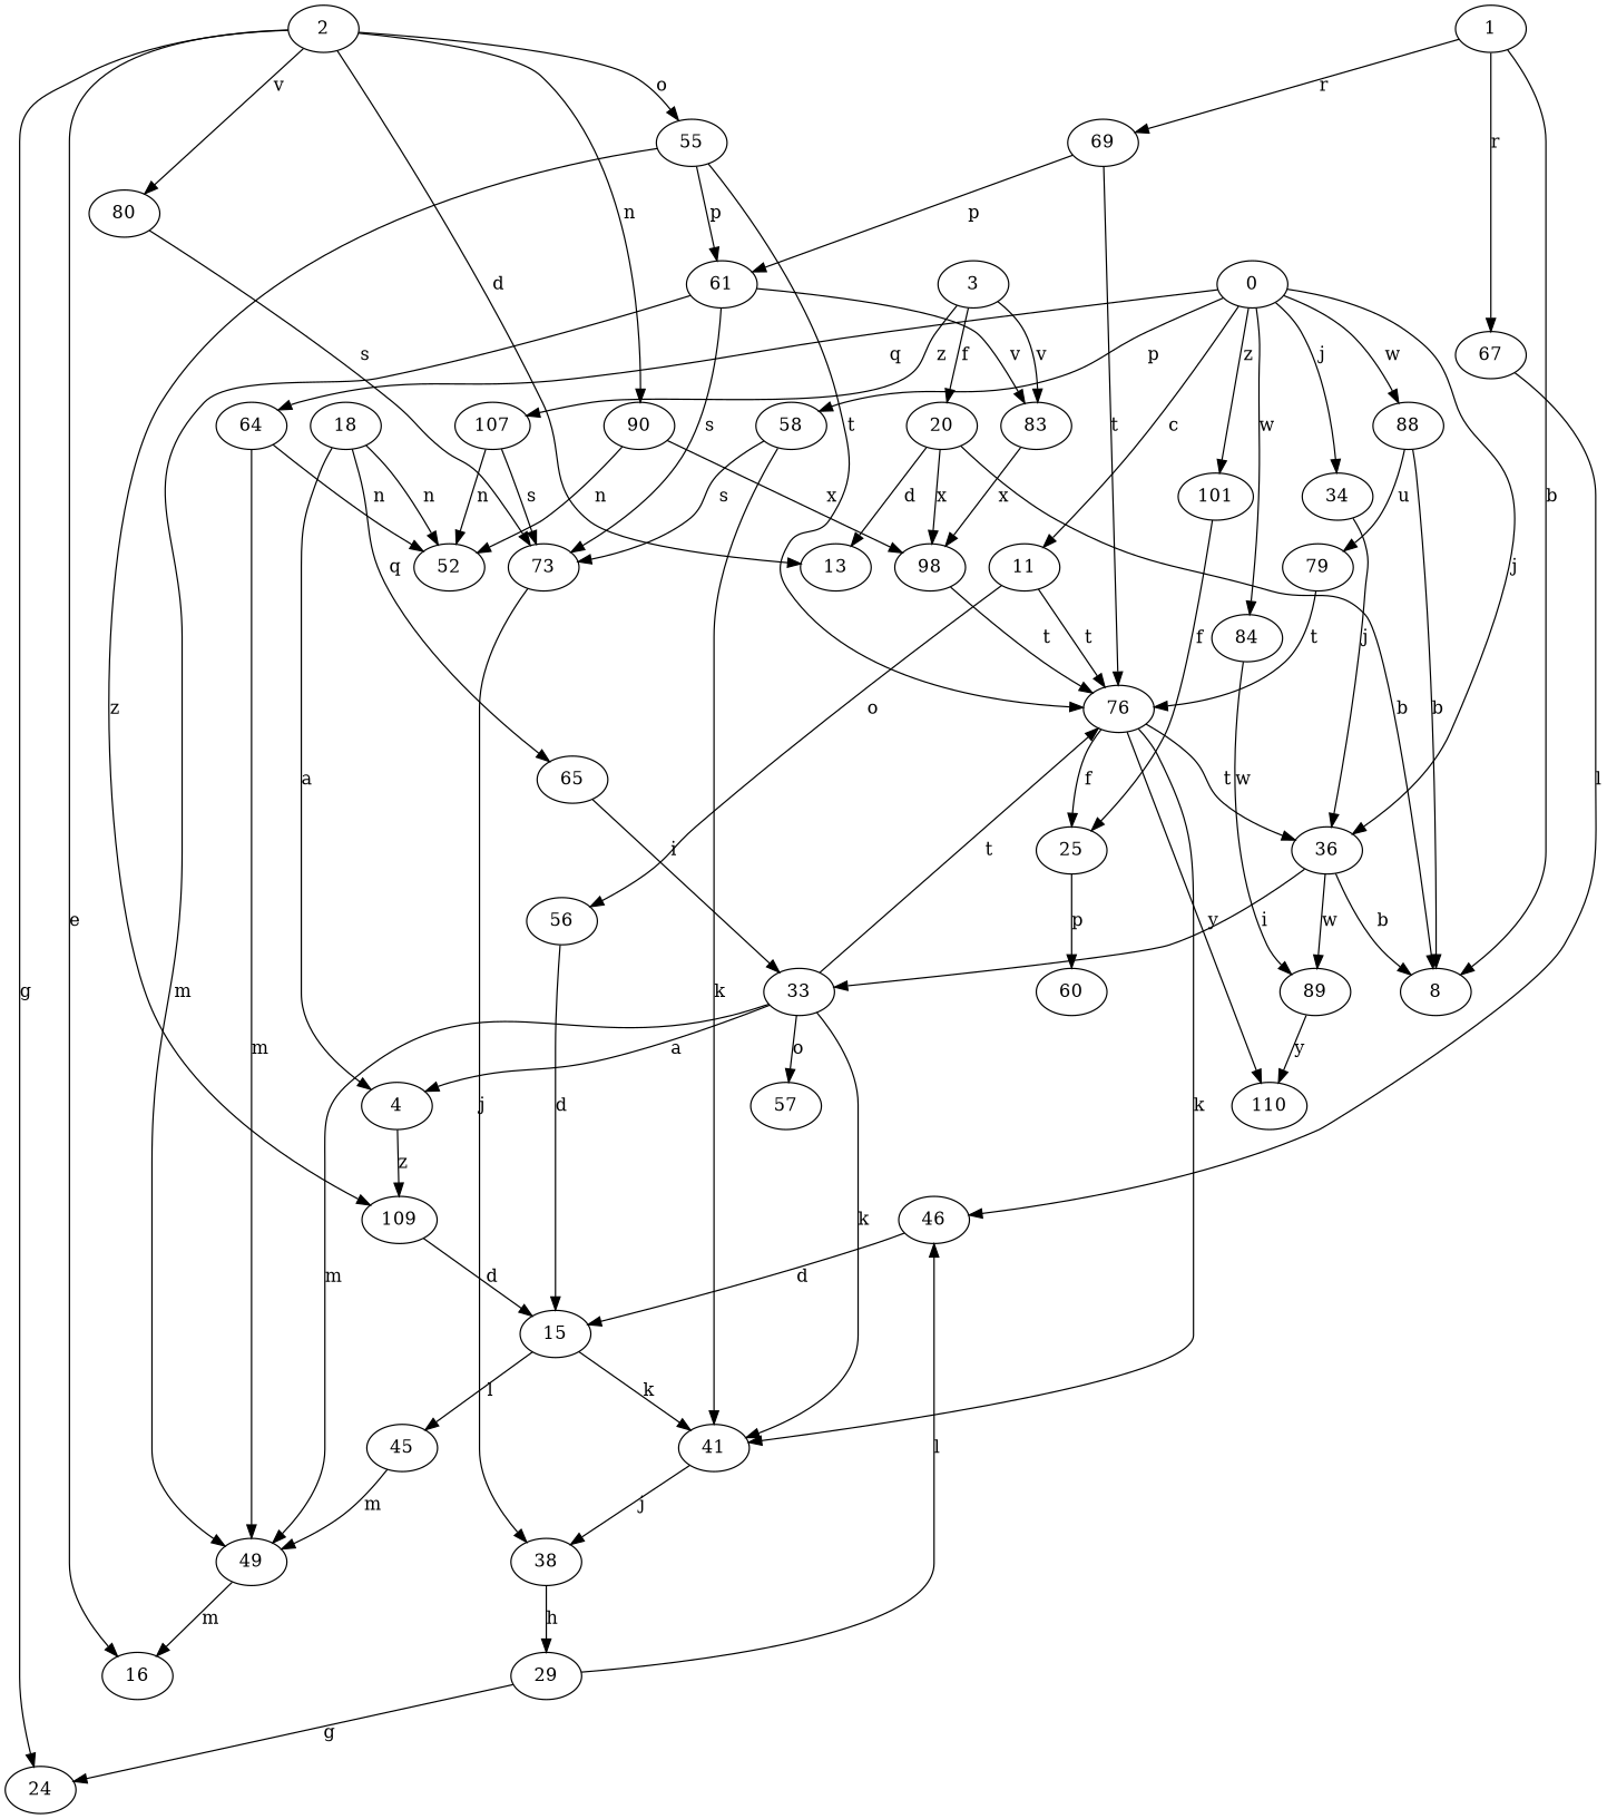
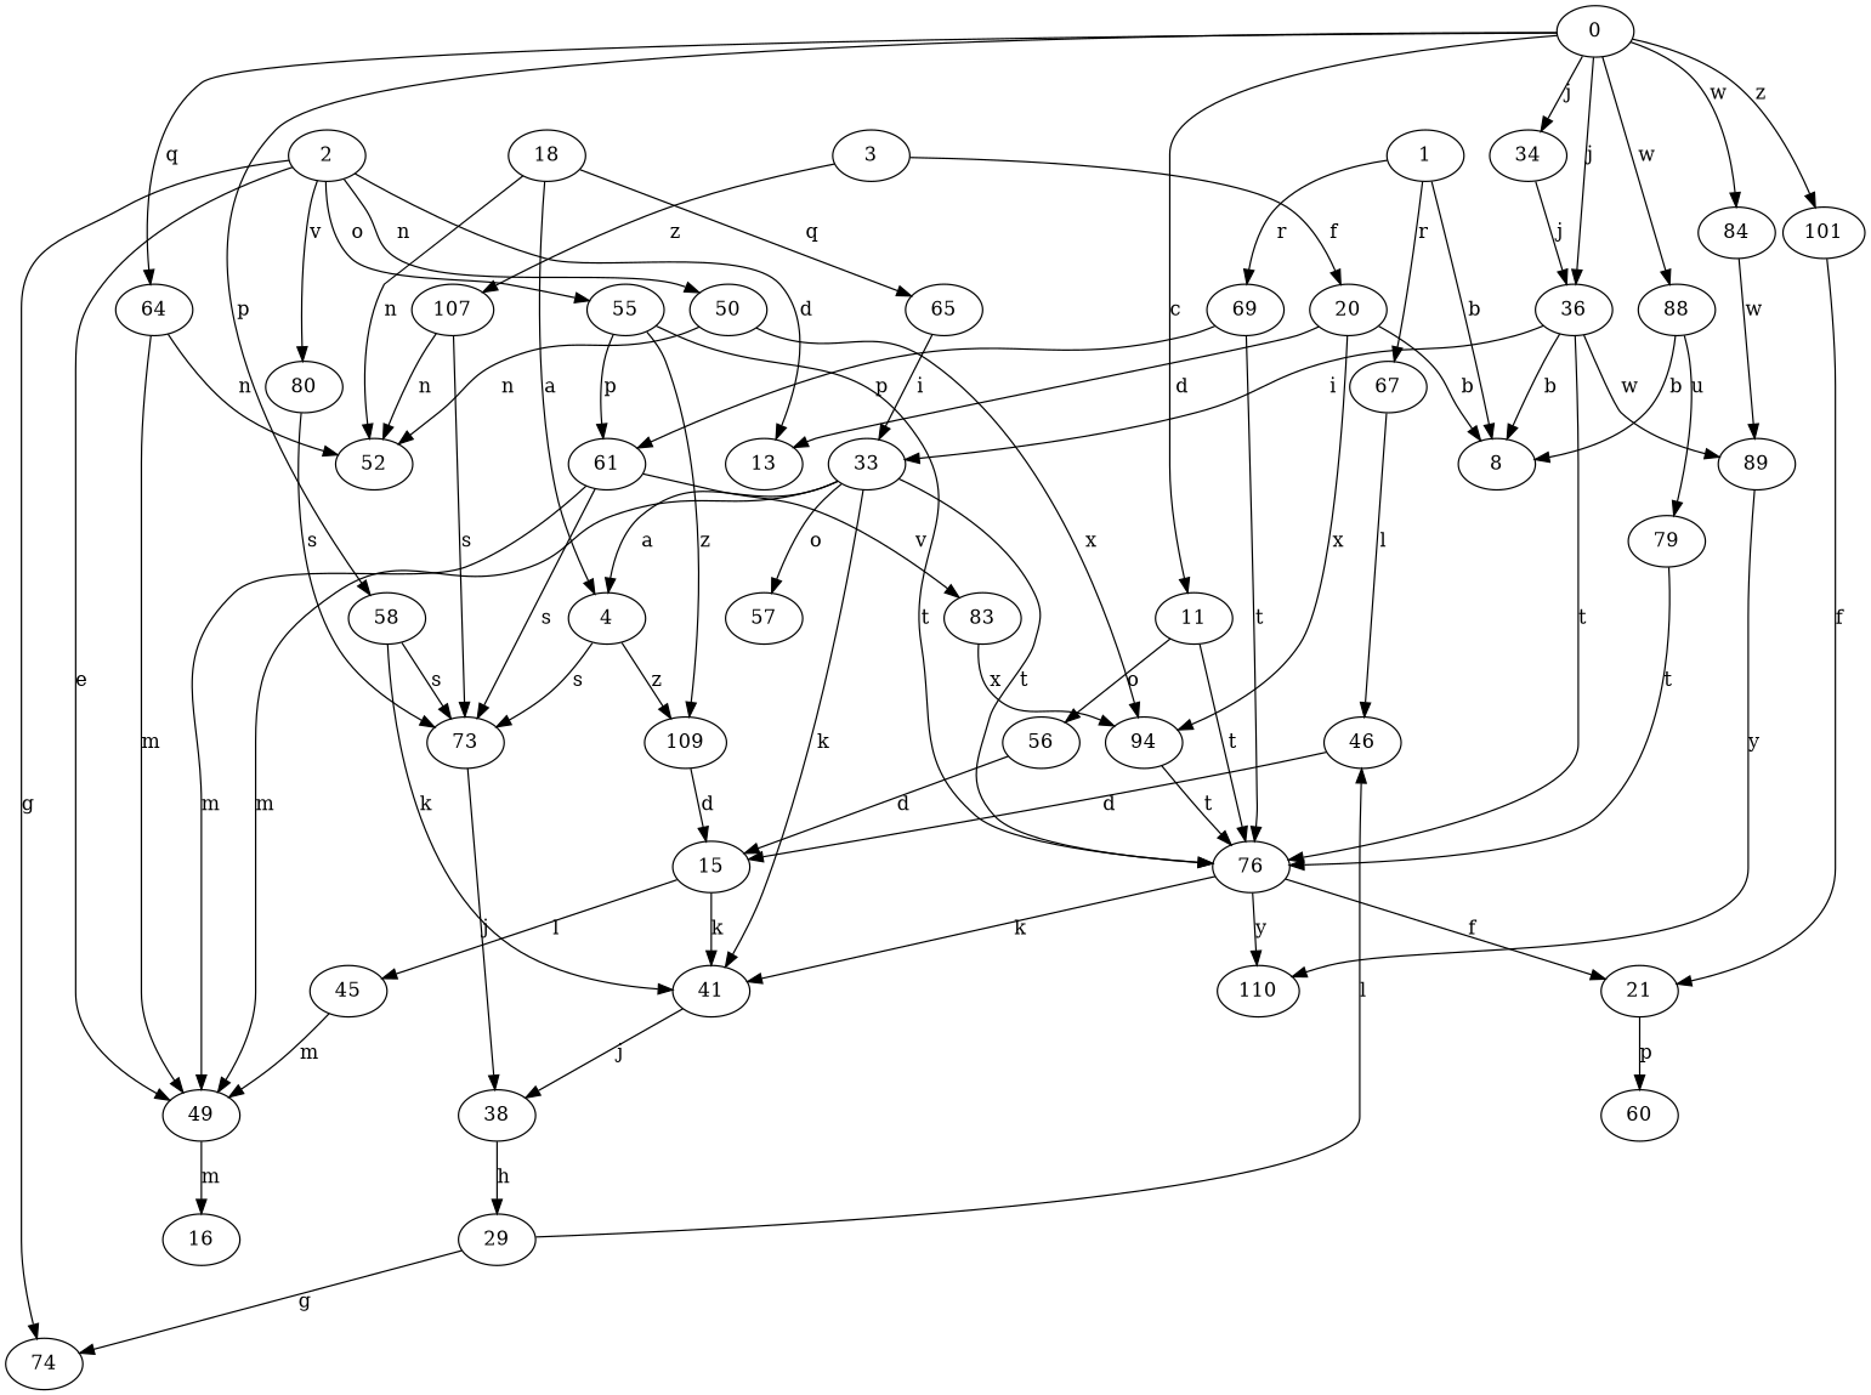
  strict digraph {
    1
    8
    67
    69
    46
    76
    61
    41
-   21 [label=25]
+   21
    n10 [label=110]
    2
    13
    16
-   24
-   50 [label=90]
+   24 [label=74]
+   50
    55
    80
    52
-   94 [label=98]
+   94
    109
    73
    3
    20
    83
    107
    4
    38
    15
    11
    56
    36
    33
    89
    45
    49
    18
    65
    60
    29
    57
    58
    0
    34
    64
    84
    88
    101
    79
    1 -> 8 [label=b]
    1 -> 67 [label=r]
    1 -> 69 [label=r]
    67 -> 46 [label=l]
    69 -> 76 [label=t]
    69 -> 61 [label=p]
    46 -> 15 [label=d]
    76 -> 41 [label=k]
    76 -> 21 [label=f]
    76 -> n10 [label=y]
    61 -> 73 [label=s]
    61 -> 83 [label=v]
    61 -> 49 [label=m]
    41 -> 38 [label=j]
    21 -> 60 [label=p]
    2 -> 13 [label=d]
-   2 -> 16 [label=e]
+   2 -> 49 [label=e]
    2 -> 24 [label=g]
    2 -> 50 [label=n]
    2 -> 55 [label=o]
    2 -> 80 [label=v]
    50 -> 52 [label=n]
    50 -> 94 [label=x]
    55 -> 76 [label=t]
    55 -> 61 [label=p]
    55 -> 109 [label=z]
    80 -> 73 [label=s]
    94 -> 76 [label=t]
    109 -> 15 [label=d]
    73 -> 38 [label=j]
    3 -> 20 [label=f]
-   3 -> 83 [label=v]
    3 -> 107 [label=z]
    20 -> 8 [label=b]
    20 -> 13 [label=d]
    20 -> 94 [label=x]
    83 -> 94 [label=x]
    107 -> 52 [label=n]
    107 -> 73 [label=s]
    4 -> 109 [label=z]
+   4 -> 73 [label=s]
    38 -> 29 [label=h]
    15 -> 41 [label=k]
    15 -> 45 [label=l]
    11 -> 76 [label=t]
    11 -> 56 [label=o]
    56 -> 15 [label=d]
    36 -> 8 [label=b]
-   76 -> 36 [label=t]
+   36 -> 76 [label=t]
    36 -> 33 [label=i]
    36 -> 89 [label=w]
    33 -> 76 [label=t]
    33 -> 41 [label=k]
    33 -> 4 [label=a]
    33 -> 49 [label=m]
    33 -> 57 [label=o]
    89 -> n10 [label=y]
    45 -> 49 [label=m]
    49 -> 16 [label=m]
    18 -> 52 [label=n]
    18 -> 4 [label=a]
    18 -> 65 [label=q]
    65 -> 33 [label=i]
    29 -> 46 [label=l]
    29 -> 24 [label=g]
    58 -> 41 [label=k]
    58 -> 73 [label=s]
    0 -> 11 [label=c]
    0 -> 36 [label=j]
    0 -> 58 [label=p]
    0 -> 34 [label=j]
    0 -> 64 [label=q]
    0 -> 84 [label=w]
    0 -> 88 [label=w]
    0 -> 101 [label=z]
    34 -> 36 [label=j]
    64 -> 52 [label=n]
    64 -> 49 [label=m]
    84 -> 89 [label=w]
    88 -> 8 [label=b]
    88 -> 79 [label=u]
    101 -> 21 [label=f]
    79 -> 76 [label=t]
  }
